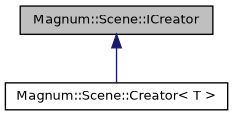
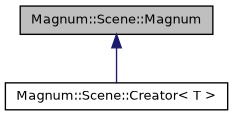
  digraph {
    node [color=black fontname=Helvetica fontsize=10 shape=record style=filled]
-   n1 [fillcolor=grey75 fontcolor=black height=0.2 label="Magnum::Scene::ICreator" width=0.4]
+   n1 [fillcolor=grey75 fontcolor=black height=0.2 label="Magnum::Scene::Magnum" width=0.4]
    n2 [fillcolor=white height=0.2 label="Magnum::Scene::Creator\< T \>" width=0.4]
    n1 -> n2 [color=midnightblue dir=back fontname=Helvetica fontsize=10 labelfontname=Helvetica labelfontsize=10 style=solid]
  }
